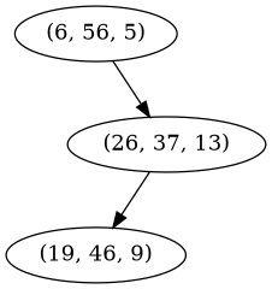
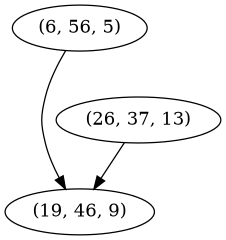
  digraph {
    "(6, 56, 5)"
    "(19, 46, 9)"
    "(26, 37, 13)"
-   "(6, 56, 5)" -> "(26, 37, 13)"
+   "(6, 56, 5)" -> "(19, 46, 9)"
    "(26, 37, 13)" -> "(19, 46, 9)"
  }
